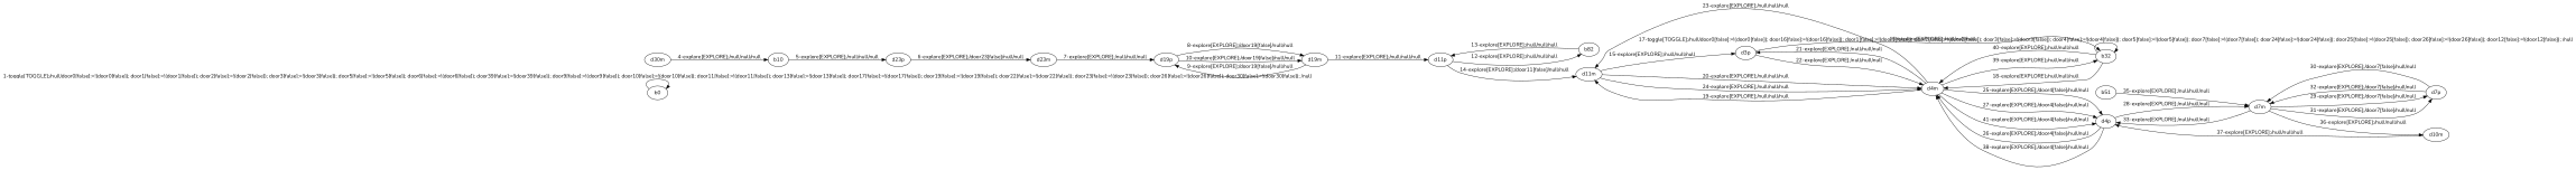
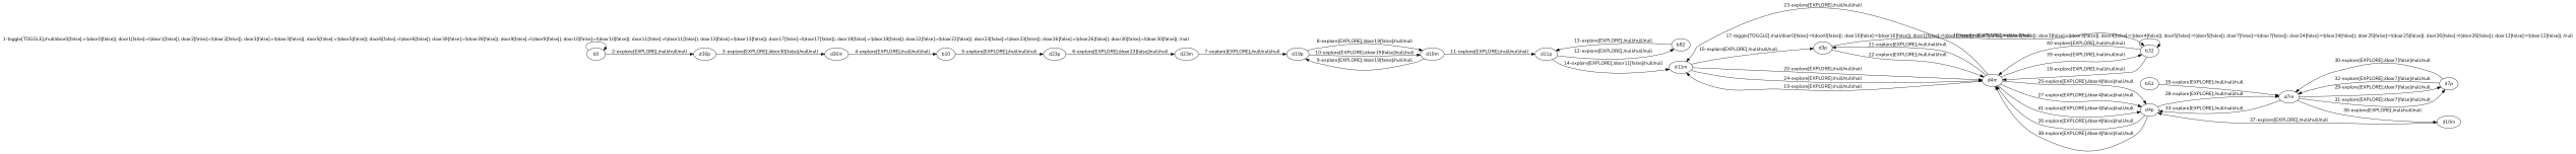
  digraph {
    fontname=Nunito
    rankdir=LR
    node [fontname=Nunito]
    edge [fontname=Nunito]
    b0
+   d30p
    d30m
    n4 [label=b10]
    d23p
    d23m
    d19p
    d19m
    d11p
    b82
    d11m
    d3p
    d4m
    b32
    d4p
    d7m
    d7p
    d10m
    b51
    b0 -> b0 [label="1-toggle[TOGGLE];/null/door0[false]:=!(door0[false]); door1[false]:=!(door1[false]); door2[false]:=!(door2[false]); door3[false]:=!(door3[false]); door5[false]:=!(door5[false]); door6[false]:=!(door6[false]); door39[false]:=!(door39[false]); door9[false]:=!(door9[false]); door10[false]:=!(door10[false]); door11[false]:=!(door11[false]); door13[false]:=!(door13[false]); door17[false]:=!(door17[false]); door19[false]:=!(door19[false]); door22[false]:=!(door22[false]); door23[false]:=!(door23[false]); door26[false]:=!(door26[false]); door30[false]:=!(door30[false]); /null"]
+   b0 -> d30p [label="2-explore[EXPLORE];/null/null/null"]
+   d30p -> d30m [label="3-explore[EXPLORE];/door30[false]/null/null"]
    d30m -> n4 [label="4-explore[EXPLORE];/null/null/null"]
    n4 -> d23p [label="5-explore[EXPLORE];/null/null/null"]
    d23p -> d23m [label="6-explore[EXPLORE];/door23[false]/null/null"]
    d23m -> d19p [label="7-explore[EXPLORE];/null/null/null"]
    d19p -> d19m [label="8-explore[EXPLORE];/door19[false]/null/null"]
    d19p -> d19m [label="10-explore[EXPLORE];/door19[false]/null/null"]
    d19m -> d19p [label="9-explore[EXPLORE];/door19[false]/null/null"]
    d19m -> d11p [label="11-explore[EXPLORE];/null/null/null"]
    d11p -> b82 [label="12-explore[EXPLORE];/null/null/null"]
    d11p -> d11m [label="14-explore[EXPLORE];/door11[false]/null/null"]
    b82 -> d11p [label="13-explore[EXPLORE];/null/null/null"]
    d11m -> d3p [label="15-explore[EXPLORE];/null/null/null"]
    d11m -> d4m [label="20-explore[EXPLORE];/null/null/null"]
    d11m -> d4m [label="24-explore[EXPLORE];/null/null/null"]
    d3p -> d4m [label="22-explore[EXPLORE];/null/null/null"]
    d3p -> b32 [label="16-explore[EXPLORE];/null/null/null"]
    d4m -> d11m [label="19-explore[EXPLORE];/null/null/null"]
    d4m -> d11m [label="23-explore[EXPLORE];/null/null/null"]
    d4m -> d3p [label="21-explore[EXPLORE];/null/null/null"]
    d4m -> b32 [label="39-explore[EXPLORE];/null/null/null"]
    d4m -> d4p [label="25-explore[EXPLORE];/door4[false]/null/null"]
    d4m -> d4p [label="27-explore[EXPLORE];/door4[false]/null/null"]
    d4m -> d4p [label="41-explore[EXPLORE];/door4[false]/null/null"]
    b32 -> d4m [label="18-explore[EXPLORE];/null/null/null"]
    b32 -> d4m [label="40-explore[EXPLORE];/null/null/null"]
    b32 -> b32 [label="17-toggle[TOGGLE];/null/door0[false]:=!(door0[false]); door16[false]:=!(door16[false]); door1[false]:=!(door1[false]); door2[false]:=!(door2[false]); door3[false]:=!(door3[false]); door4[false]:=!(door4[false]); door5[false]:=!(door5[false]); door7[false]:=!(door7[false]); door24[false]:=!(door24[false]); door25[false]:=!(door25[false]); door26[false]:=!(door26[false]); door12[false]:=!(door12[false]); /null"]
    d4p -> d4m [label="26-explore[EXPLORE];/door4[false]/null/null"]
    d4p -> d4m [label="38-explore[EXPLORE];/door4[false]/null/null"]
    d4p -> d7m [label="28-explore[EXPLORE];/null/null/null"]
    d7m -> d4p [label="33-explore[EXPLORE];/null/null/null"]
    d7m -> d7p [label="29-explore[EXPLORE];/door7[false]/null/null"]
    d7m -> d7p [label="31-explore[EXPLORE];/door7[false]/null/null"]
    d7m -> d10m [label="36-explore[EXPLORE];/null/null/null"]
    d7p -> d7m [label="30-explore[EXPLORE];/door7[false]/null/null"]
    d7p -> d7m [label="32-explore[EXPLORE];/door7[false]/null/null"]
    d10m -> d4p [label="37-explore[EXPLORE];/null/null/null"]
    b51 -> d7m [label="35-explore[EXPLORE];/null/null/null"]
  }
